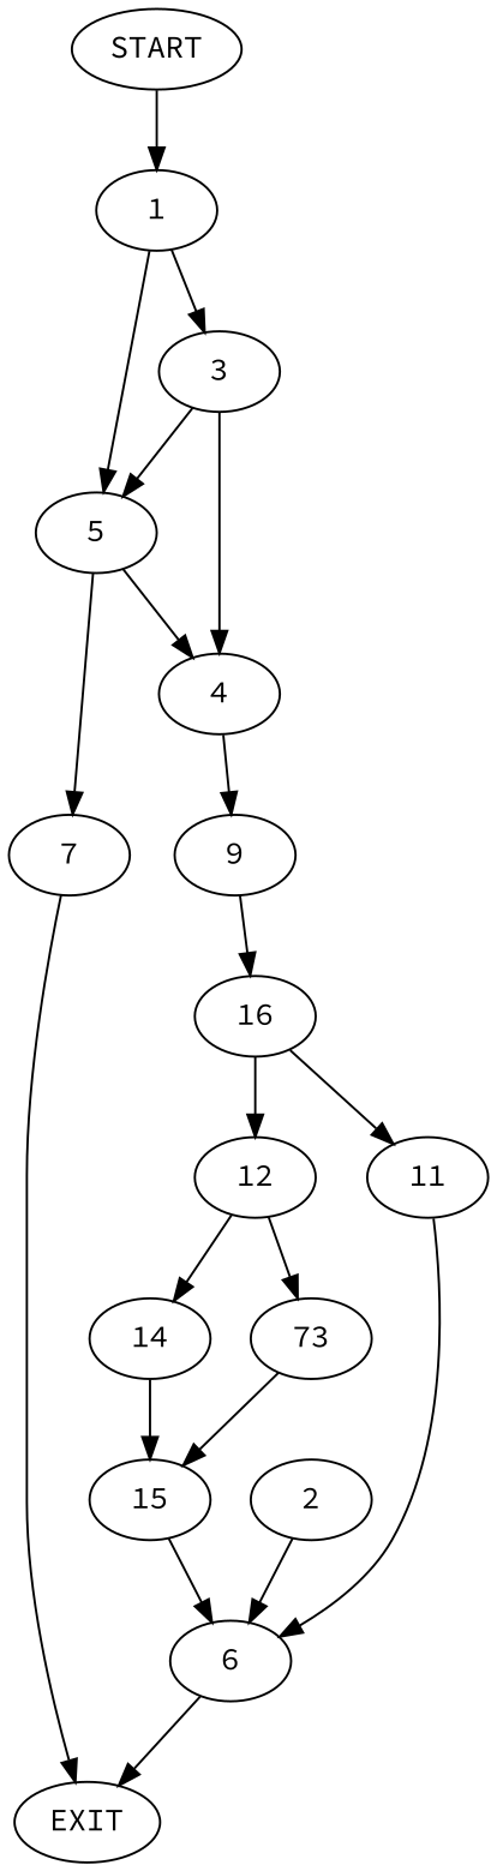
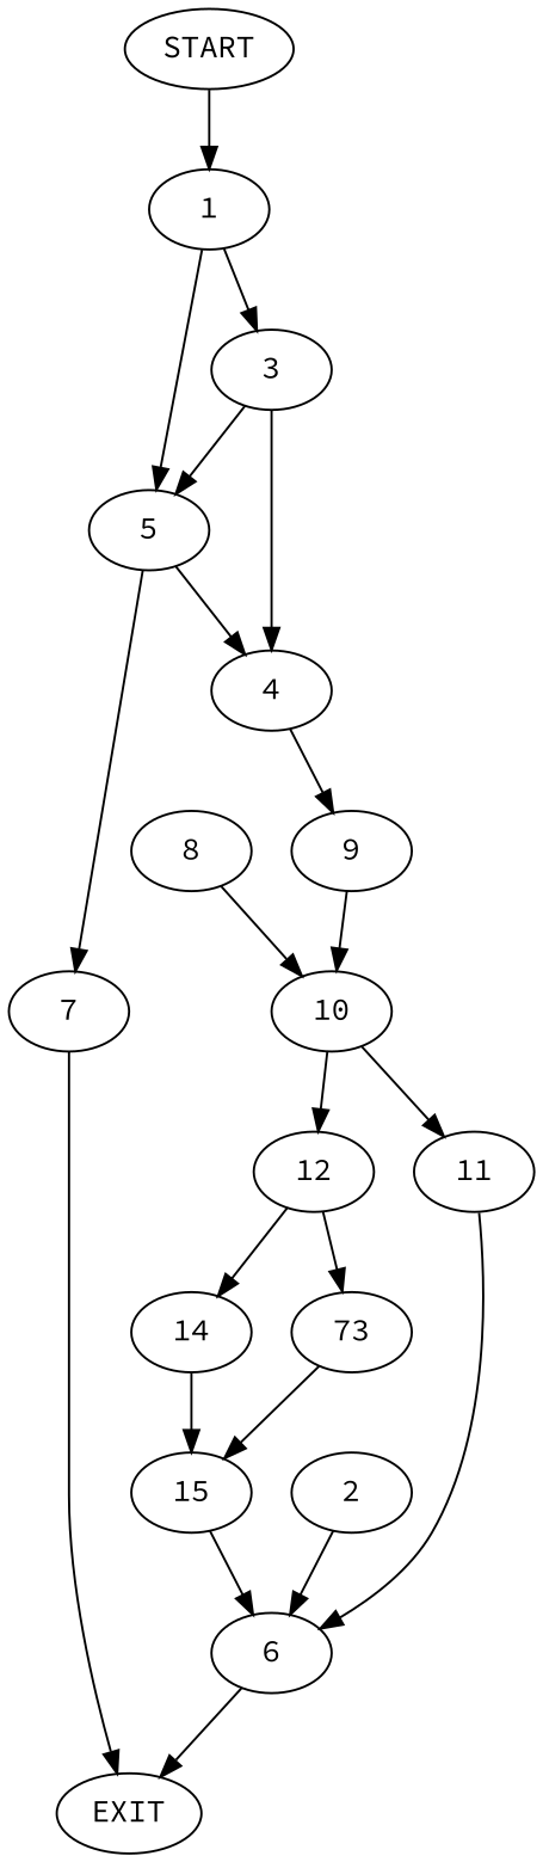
  digraph {
    fontname="Source Code Pro"
    node [fontname="Source Code Pro"]
    edge [fontname="Source Code Pro"]
    n1 [label=START]
    1
    3
    5
    n5 [label=EXIT]
    2
    6
    4
    9
    7
-   10 [label=16]
+   8
+   10
    11
    12
    n15 [label=73]
    14
    15
    n1 -> 1
    1 -> 3
    1 -> 5
    3 -> 5
    3 -> 4
    5 -> 4
    5 -> 7
    2 -> 6
    6 -> n5
    4 -> 9
    9 -> 10
    7 -> n5
+   8 -> 10
    10 -> 11
    10 -> 12
    11 -> 6
    12 -> n15
    12 -> 14
    n15 -> 15
    14 -> 15
    15 -> 6
  }
